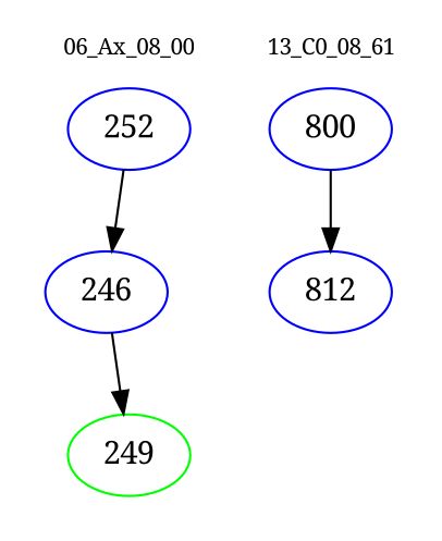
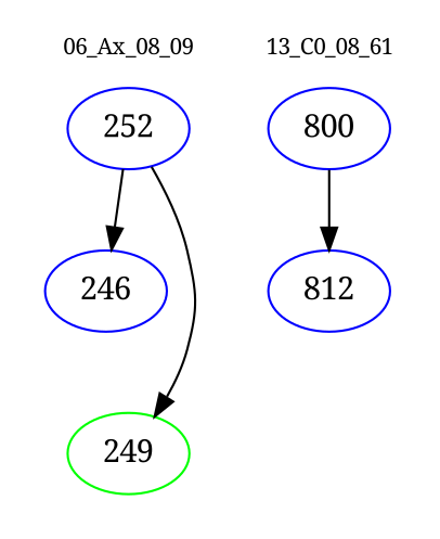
  digraph {
    fontname="Noto Serif"
    node [color=blue fontname="Noto Serif"]
    edge [color=black fontname="Noto Serif"]
    n1 [label=252]
    n2 [label=246]
    n3 [color=green label=249]
    n4 [label=800]
    n5 [label=812]
    subgraph cluster_1 {
      color=white
      fontsize=10
-     label="06_Ax_08_00"
+     label="06_Ax_08_09"
      n1
      n2
      n3
    }
    subgraph cluster_2 {
      color=white
      fontsize=10
      label="13_C0_08_61"
      n4
      n5
    }
    n1 -> n2
-   n2 -> n3
+   n1 -> n3
    n4 -> n5
  }
